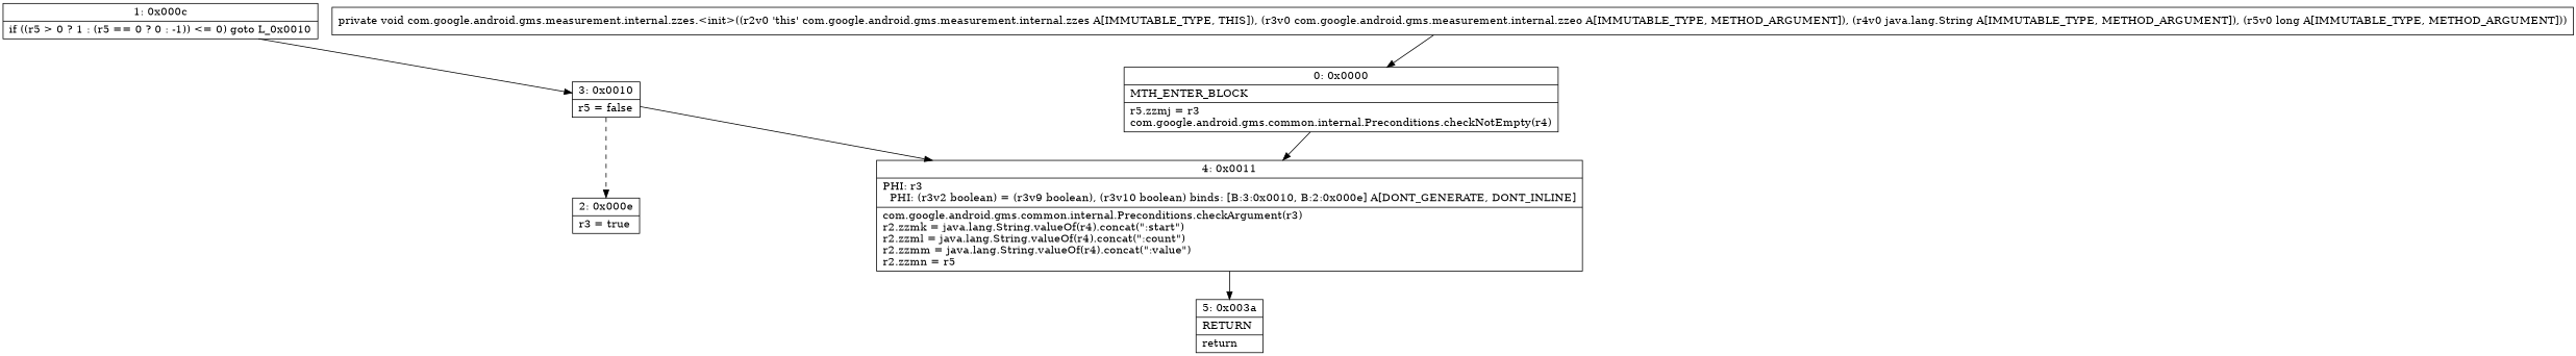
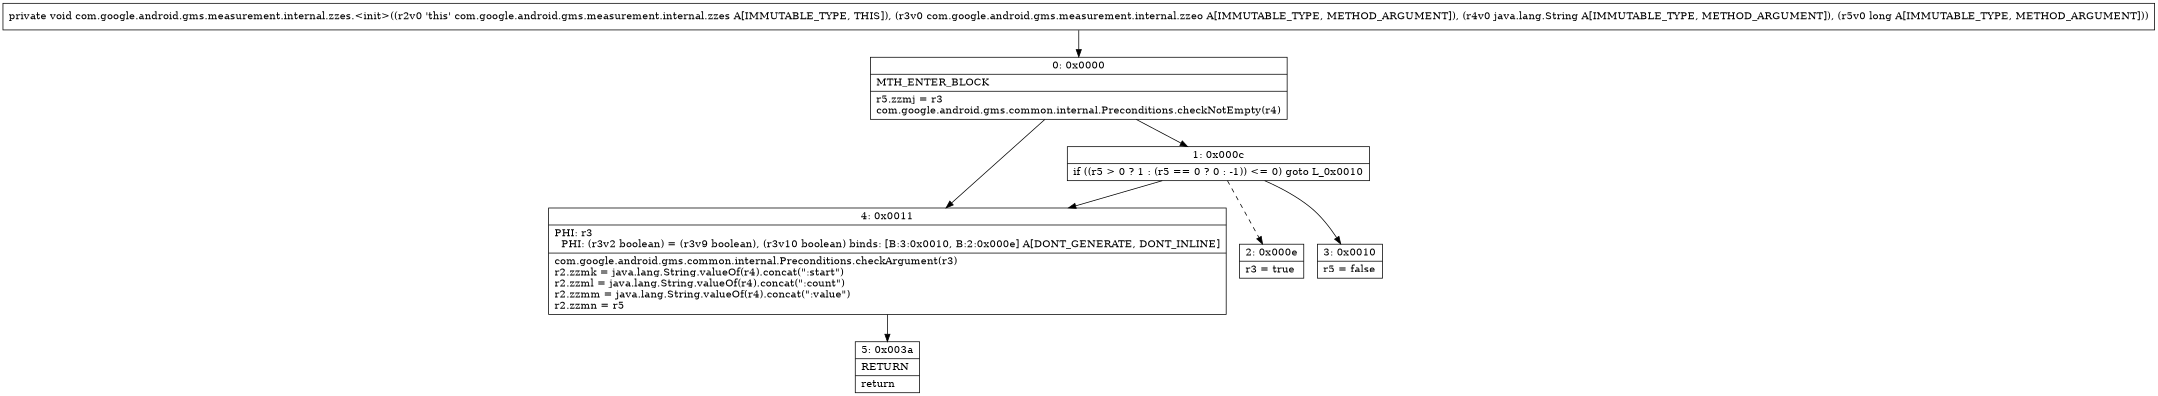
  digraph {
    node [shape=record]
    n1 [label="{0\:\ 0x0000|MTH_ENTER_BLOCK\l|r5.zzmj = r3\lcom.google.android.gms.common.internal.Preconditions.checkNotEmpty(r4)\l}"]
    n2 [label="{1\:\ 0x000c|if ((r5 \> 0 ? 1 : (r5 == 0 ? 0 : \-1)) \<= 0) goto L_0x0010\l}"]
    n3 [label="{4\:\ 0x0011|PHI: r3 \l  PHI: (r3v2 boolean) = (r3v9 boolean), (r3v10 boolean) binds: [B:3:0x0010, B:2:0x000e] A[DONT_GENERATE, DONT_INLINE]\l|com.google.android.gms.common.internal.Preconditions.checkArgument(r3)\lr2.zzmk = java.lang.String.valueOf(r4).concat(\":start\")\lr2.zzml = java.lang.String.valueOf(r4).concat(\":count\")\lr2.zzmm = java.lang.String.valueOf(r4).concat(\":value\")\lr2.zzmn = r5\l}"]
    n4 [label="{2\:\ 0x000e|r3 = true\l}"]
    n5 [label="{3\:\ 0x0010|r5 = false\l}"]
    n6 [label="{5\:\ 0x003a|RETURN\l|return\l}"]
    n7 [label="{private void com.google.android.gms.measurement.internal.zzes.\<init\>((r2v0 'this' com.google.android.gms.measurement.internal.zzes A[IMMUTABLE_TYPE, THIS]), (r3v0 com.google.android.gms.measurement.internal.zzeo A[IMMUTABLE_TYPE, METHOD_ARGUMENT]), (r4v0 java.lang.String A[IMMUTABLE_TYPE, METHOD_ARGUMENT]), (r5v0 long A[IMMUTABLE_TYPE, METHOD_ARGUMENT])) }"]
+   n1 -> n2
    n1 -> n3
-   n5 -> n4 [style=dashed]
+   n2 -> n4 [style=dashed]
    n2 -> n5
    n3 -> n6
-   n5 -> n3
+   n2 -> n3
    n7 -> n1
  }
